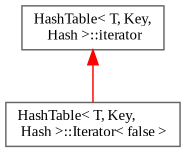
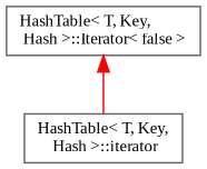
  digraph {
    rankdir=TB
    fontname="Liberation Serif"
    node [color=grey40 fillcolor=white fontname="Liberation Serif" fontsize=10 shape=box style=filled]
    n1 [height=0.2 label="HashTable\< T, Key,\l Hash \>::Iterator\< false \>" width=0.4]
    n2 [height=0.2 label="HashTable\< T, Key,\l Hash \>::iterator" width=0.4]
-   n2 -> n1 [color=red dir=back fontname="Liberation Serif" fontsize=10 labelfontname=Helvetica labelfontsize=10 style=solid]
+   n1 -> n2 [color=red dir=back fontname="Liberation Serif" fontsize=10 labelfontname=Helvetica labelfontsize=10 style=solid]
  }
